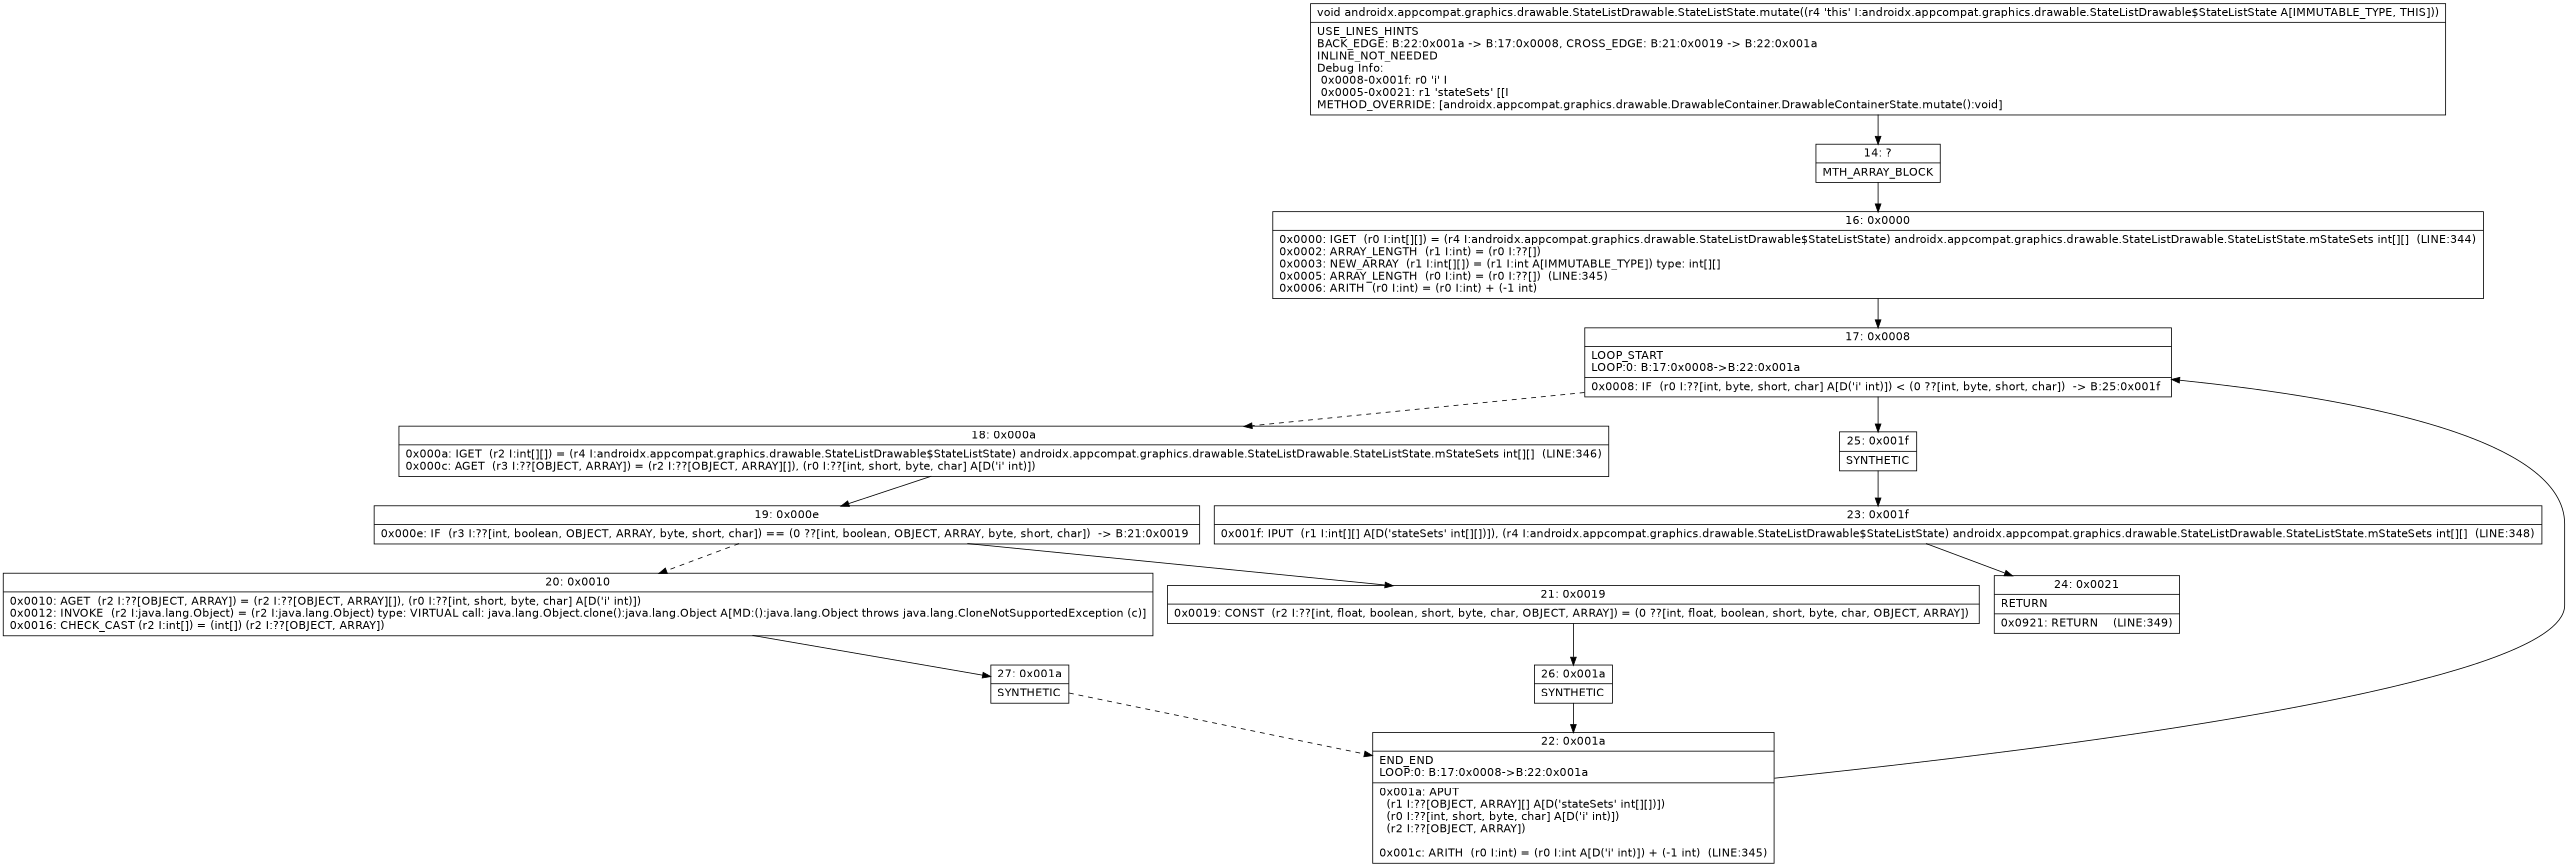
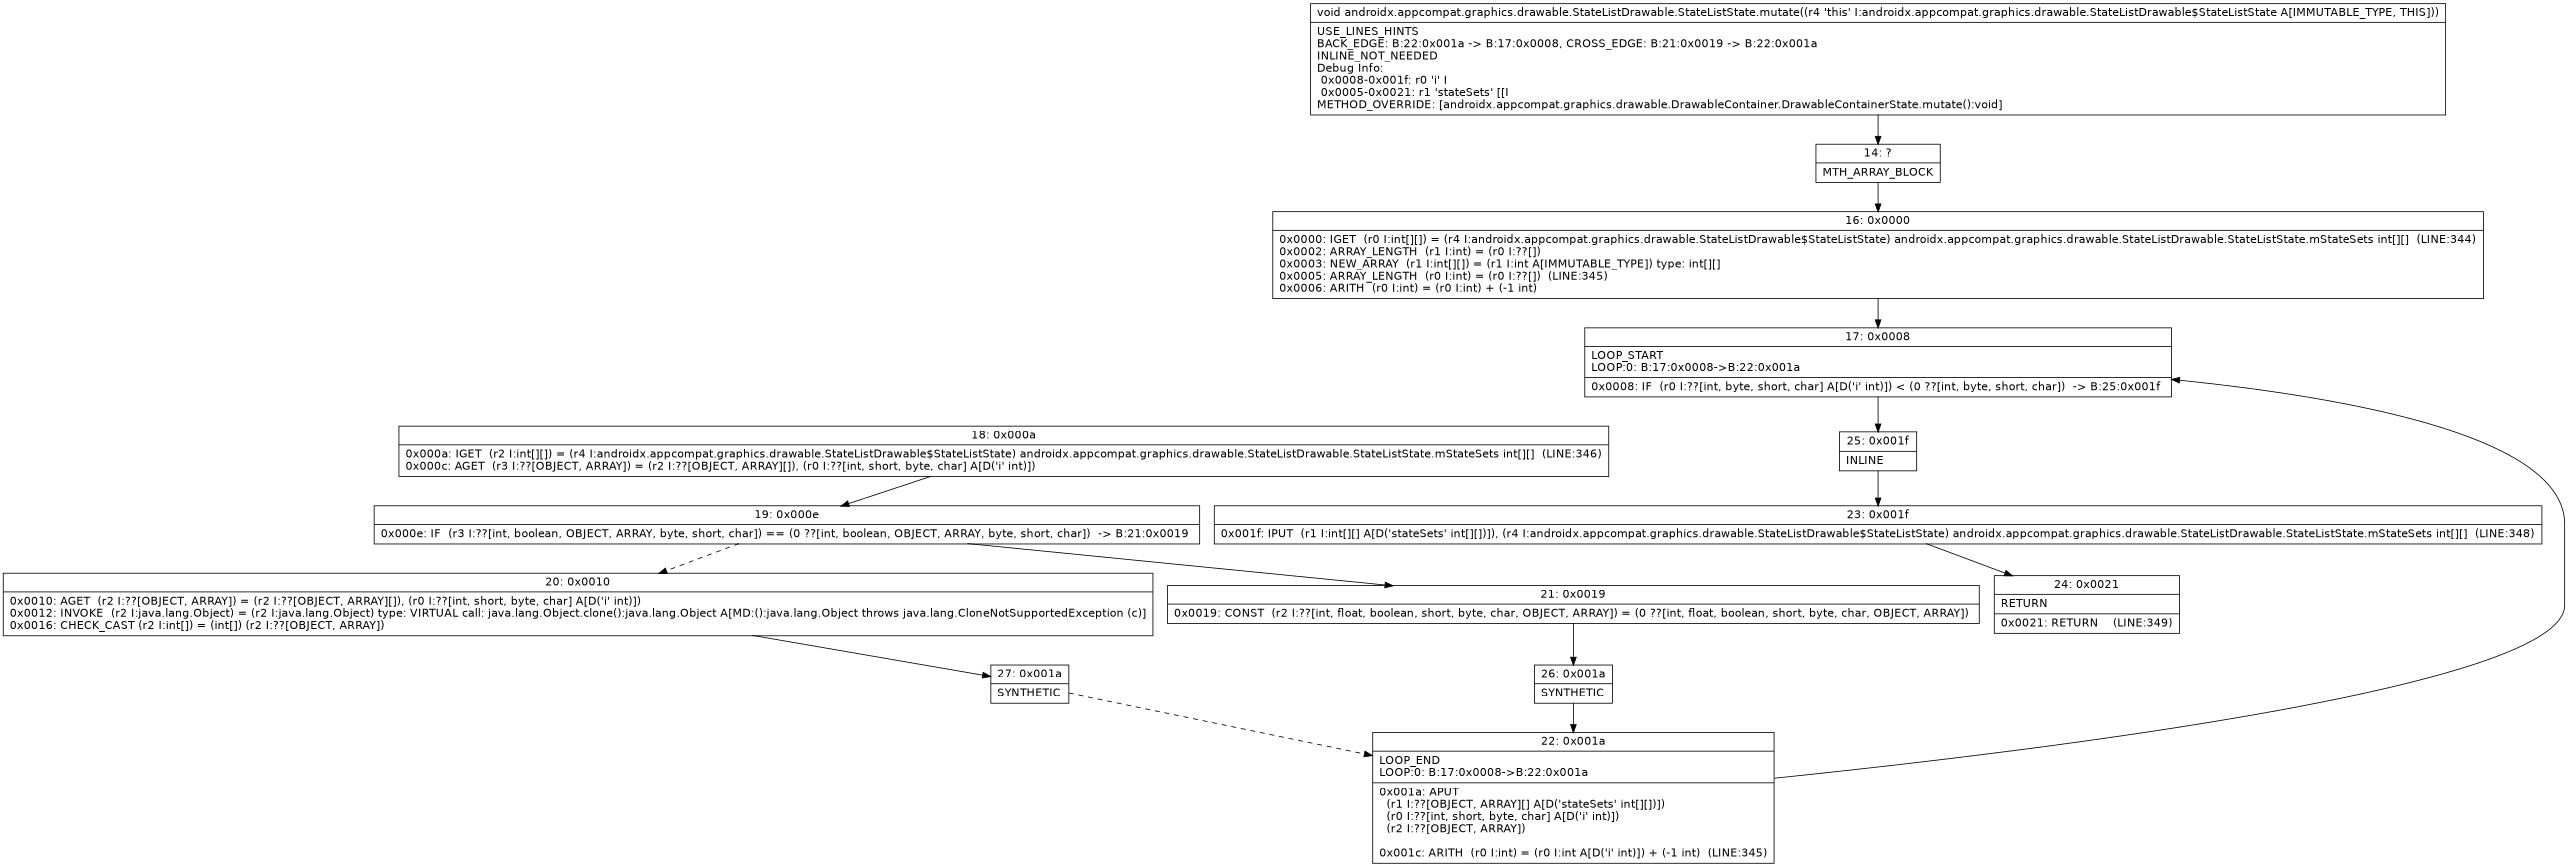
  digraph {
    fontname="DejaVu Sans"
    node [fontname="DejaVu Sans" shape=record]
    edge [fontname="DejaVu Sans"]
    n1 [label="{14\:\ ?|MTH_ARRAY_BLOCK\l}"]
    n2 [label="{16\:\ 0x0000|0x0000: IGET  (r0 I:int[][]) = (r4 I:androidx.appcompat.graphics.drawable.StateListDrawable$StateListState) androidx.appcompat.graphics.drawable.StateListDrawable.StateListState.mStateSets int[][]  (LINE:344)\l0x0002: ARRAY_LENGTH  (r1 I:int) = (r0 I:??[]) \l0x0003: NEW_ARRAY  (r1 I:int[][]) = (r1 I:int A[IMMUTABLE_TYPE]) type: int[][] \l0x0005: ARRAY_LENGTH  (r0 I:int) = (r0 I:??[])  (LINE:345)\l0x0006: ARITH  (r0 I:int) = (r0 I:int) + (\-1 int) \l}"]
    n3 [label="{17\:\ 0x0008|LOOP_START\lLOOP:0: B:17:0x0008\-\>B:22:0x001a\l|0x0008: IF  (r0 I:??[int, byte, short, char] A[D('i' int)]) \< (0 ??[int, byte, short, char])  \-\> B:25:0x001f \l}"]
    n4 [label="{18\:\ 0x000a|0x000a: IGET  (r2 I:int[][]) = (r4 I:androidx.appcompat.graphics.drawable.StateListDrawable$StateListState) androidx.appcompat.graphics.drawable.StateListDrawable.StateListState.mStateSets int[][]  (LINE:346)\l0x000c: AGET  (r3 I:??[OBJECT, ARRAY]) = (r2 I:??[OBJECT, ARRAY][]), (r0 I:??[int, short, byte, char] A[D('i' int)]) \l}"]
-   n5 [label="{25\:\ 0x001f|SYNTHETIC\l}"]
+   n5 [label="{25\:\ 0x001f|INLINE\l}"]
    n6 [label="{19\:\ 0x000e|0x000e: IF  (r3 I:??[int, boolean, OBJECT, ARRAY, byte, short, char]) == (0 ??[int, boolean, OBJECT, ARRAY, byte, short, char])  \-\> B:21:0x0019 \l}"]
    n7 [label="{23\:\ 0x001f|0x001f: IPUT  (r1 I:int[][] A[D('stateSets' int[][])]), (r4 I:androidx.appcompat.graphics.drawable.StateListDrawable$StateListState) androidx.appcompat.graphics.drawable.StateListDrawable.StateListState.mStateSets int[][]  (LINE:348)\l}"]
    n8 [label="{20\:\ 0x0010|0x0010: AGET  (r2 I:??[OBJECT, ARRAY]) = (r2 I:??[OBJECT, ARRAY][]), (r0 I:??[int, short, byte, char] A[D('i' int)]) \l0x0012: INVOKE  (r2 I:java.lang.Object) = (r2 I:java.lang.Object) type: VIRTUAL call: java.lang.Object.clone():java.lang.Object A[MD:():java.lang.Object throws java.lang.CloneNotSupportedException (c)]\l0x0016: CHECK_CAST (r2 I:int[]) = (int[]) (r2 I:??[OBJECT, ARRAY]) \l}"]
    n9 [label="{21\:\ 0x0019|0x0019: CONST  (r2 I:??[int, float, boolean, short, byte, char, OBJECT, ARRAY]) = (0 ??[int, float, boolean, short, byte, char, OBJECT, ARRAY]) \l}"]
    n10 [label="{27\:\ 0x001a|SYNTHETIC\l}"]
    n11 [label="{26\:\ 0x001a|SYNTHETIC\l}"]
-   n12 [label="{22\:\ 0x001a|END_END\lLOOP:0: B:17:0x0008\-\>B:22:0x001a\l|0x001a: APUT  \l  (r1 I:??[OBJECT, ARRAY][] A[D('stateSets' int[][])])\l  (r0 I:??[int, short, byte, char] A[D('i' int)])\l  (r2 I:??[OBJECT, ARRAY])\l \l0x001c: ARITH  (r0 I:int) = (r0 I:int A[D('i' int)]) + (\-1 int)  (LINE:345)\l}"]
-   n13 [label="{24\:\ 0x0021|RETURN\l|0x0921: RETURN    (LINE:349)\l}"]
+   n12 [label="{22\:\ 0x001a|LOOP_END\lLOOP:0: B:17:0x0008\-\>B:22:0x001a\l|0x001a: APUT  \l  (r1 I:??[OBJECT, ARRAY][] A[D('stateSets' int[][])])\l  (r0 I:??[int, short, byte, char] A[D('i' int)])\l  (r2 I:??[OBJECT, ARRAY])\l \l0x001c: ARITH  (r0 I:int) = (r0 I:int A[D('i' int)]) + (\-1 int)  (LINE:345)\l}"]
+   n13 [label="{24\:\ 0x0021|RETURN\l|0x0021: RETURN    (LINE:349)\l}"]
    n14 [label="{void androidx.appcompat.graphics.drawable.StateListDrawable.StateListState.mutate((r4 'this' I:androidx.appcompat.graphics.drawable.StateListDrawable$StateListState A[IMMUTABLE_TYPE, THIS]))  | USE_LINES_HINTS\lBACK_EDGE: B:22:0x001a \-\> B:17:0x0008, CROSS_EDGE: B:21:0x0019 \-\> B:22:0x001a\lINLINE_NOT_NEEDED\lDebug Info:\l  0x0008\-0x001f: r0 'i' I\l  0x0005\-0x0021: r1 'stateSets' [[I\lMETHOD_OVERRIDE: [androidx.appcompat.graphics.drawable.DrawableContainer.DrawableContainerState.mutate():void]\l}"]
    n1 -> n2
    n2 -> n3
-   n3 -> n4 [style=dashed]
    n3 -> n5
    n4 -> n6
    n5 -> n7
    n6 -> n8 [style=dashed]
    n6 -> n9
    n7 -> n13
    n8 -> n10
    n9 -> n11
    n10 -> n12 [style=dashed]
    n11 -> n12
    n12 -> n3
    n14 -> n1
  }
